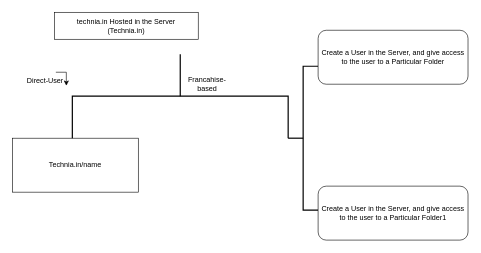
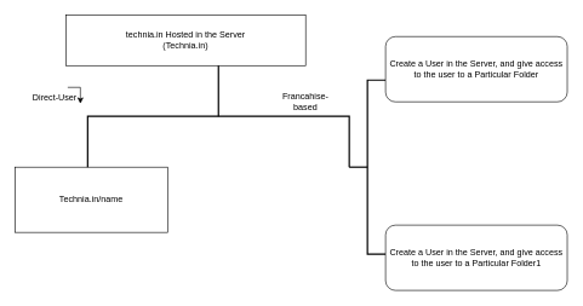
  <mxCell id="0" />
  <mxCell id="1" parent="0" />
- <mxCell id="2" value="technia.in Hosted in the Server&lt;br&gt;(Technia.in)" style="rounded=0;whiteSpace=wrap;html=1;" vertex="1" parent="1"><mxGeometry x="90" y="20" width="240" height="45" as="geometry" /></mxCell>
+ <mxCell id="2" value="technia.in Hosted in the Server&lt;br&gt;(Technia.in)" style="rounded=0;whiteSpace=wrap;html=1;" vertex="1" parent="1"><mxGeometry x="90" y="20" width="330" height="70" as="geometry" /></mxCell>
  <mxCell id="3" value="Direct-User" style="text;html=1;strokeColor=none;fillColor=none;align=center;verticalAlign=middle;whiteSpace=wrap;rounded=0;" vertex="1" parent="1"><mxGeometry x="40" y="120" width="70" height="30" as="geometry" /></mxCell>
  <mxCell id="4" value="Technia.in/name" style="whiteSpace=wrap;html=1;rounded=0;" vertex="1" parent="1"><mxGeometry x="20" y="230" width="210" height="90" as="geometry" /></mxCell>
  <mxCell id="5" value="" style="strokeWidth=2;html=1;shape=mxgraph.flowchart.annotation_2;align=left;labelPosition=right;pointerEvents=1;direction=south;" vertex="1" parent="1"><mxGeometry x="120" y="90" width="360" height="140" as="geometry" /></mxCell>
  <mxCell id="6" style="edgeStyle=orthogonalEdgeStyle;rounded=0;orthogonalLoop=1;jettySize=auto;html=1;exitX=0.75;exitY=0;exitDx=0;exitDy=0;entryX=1;entryY=0.75;entryDx=0;entryDy=0;" edge="1" parent="1" source="3" target="3"><mxGeometry relative="1" as="geometry" /></mxCell>
  <mxCell id="7" value="" style="strokeWidth=2;html=1;shape=mxgraph.flowchart.annotation_2;align=left;labelPosition=right;pointerEvents=1;" vertex="1" parent="1"><mxGeometry x="480" y="110" width="50" height="240" as="geometry" /></mxCell>
  <mxCell id="8" value="Create a User in the Server, and give access to the user to a Particular Folder" style="rounded=1;whiteSpace=wrap;html=1;" vertex="1" parent="1"><mxGeometry x="530" y="50" width="250" height="90" as="geometry" /></mxCell>
  <mxCell id="9" value="Create a User in the Server, and give access to the user to a Particular Folder1" style="rounded=1;whiteSpace=wrap;html=1;" vertex="1" parent="1"><mxGeometry x="530" y="310" width="250" height="90" as="geometry" /></mxCell>
- <mxCell id="10" value="Francahise-based" style="text;html=1;strokeColor=none;fillColor=none;align=center;verticalAlign=middle;whiteSpace=wrap;rounded=0;" vertex="1" parent="1"><mxGeometry x="325" y="130" width="40" height="20" as="geometry" /></mxCell>
+ <mxCell id="10" value="Francahise-based" style="text;html=1;strokeColor=none;fillColor=none;align=center;verticalAlign=middle;whiteSpace=wrap;rounded=0;" vertex="1" parent="1"><mxGeometry x="400" y="130" width="40" height="20" as="geometry" /></mxCell>
